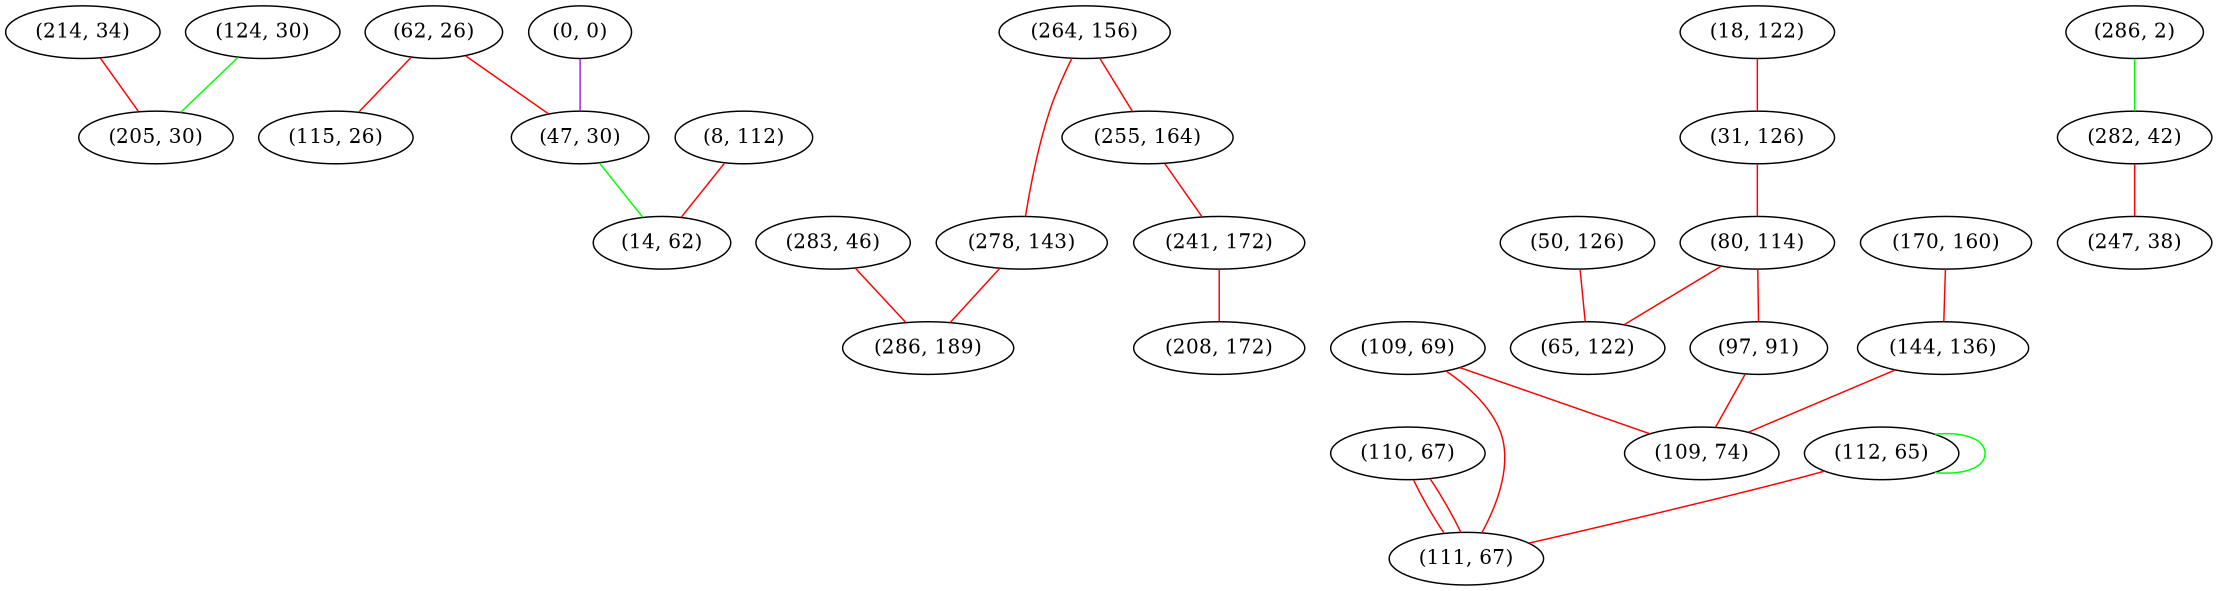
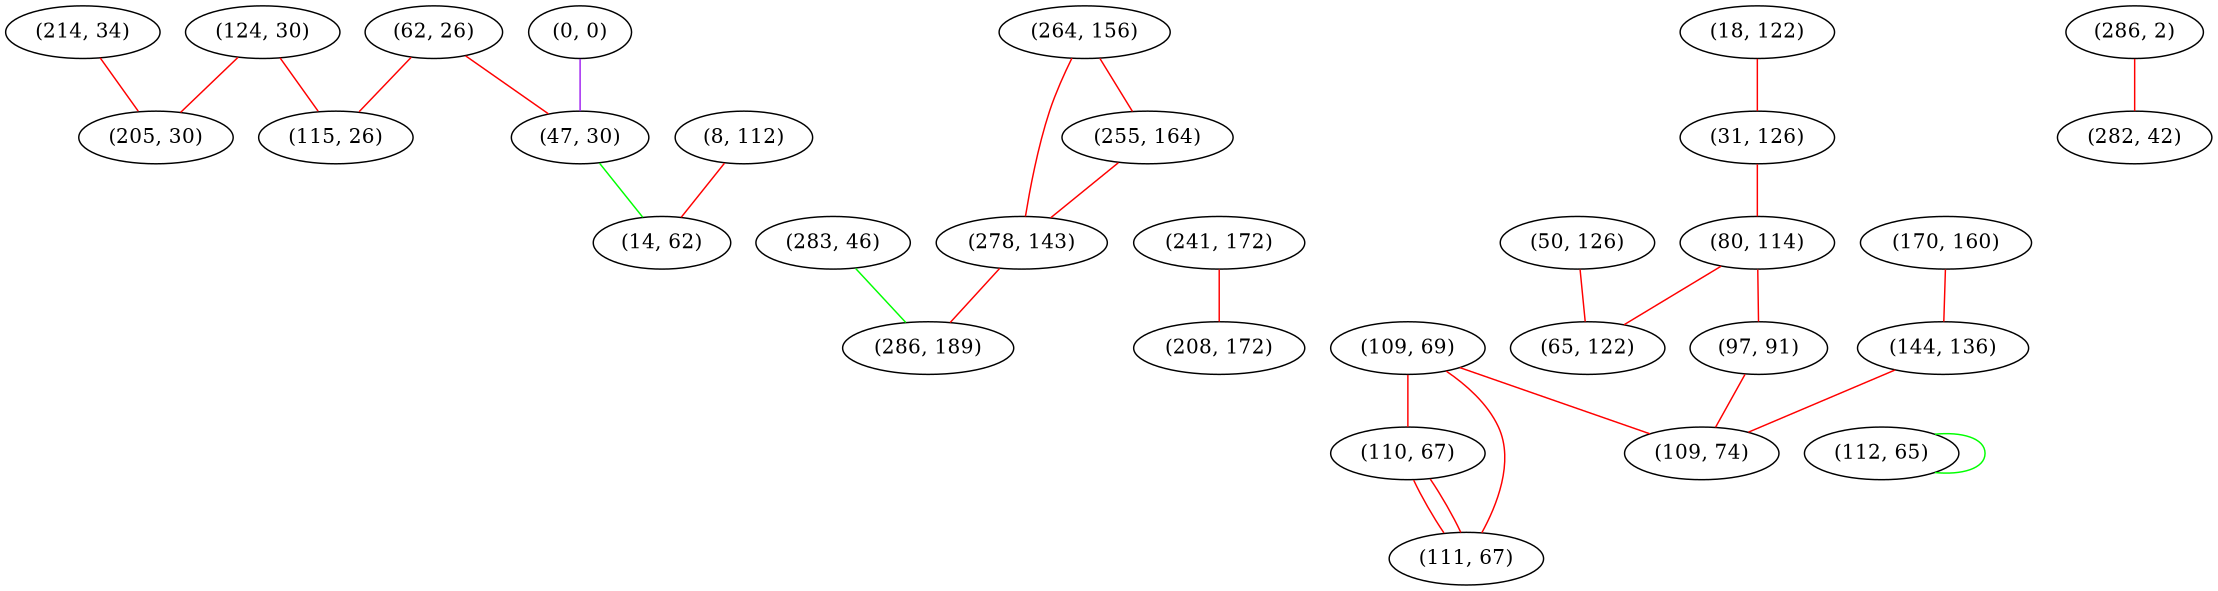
  graph {
    edge [color=red weight=1]
    "(214, 34)"
    "(205, 30)"
    "(124, 30)"
    "(115, 26)"
    n5 [label="(286, 189)"]
    "(283, 46)"
    "(109, 69)"
    "(110, 67)"
    "(111, 67)"
    "(109, 74)"
    "(112, 65)"
    "(264, 156)"
    "(255, 164)"
    "(278, 143)"
    "(241, 172)"
    "(8, 112)"
    "(14, 62)"
    "(18, 122)"
    "(31, 126)"
    "(80, 114)"
    "(65, 122)"
    n22 [label="(97, 91)"]
    "(62, 26)"
    "(47, 30)"
    "(170, 160)"
    "(144, 136)"
    "(50, 126)"
    "(0, 0)"
    "(208, 172)"
    "(286, 2)"
    "(282, 42)"
-   "(247, 38)"
    "(214, 34)" -- "(205, 30)"
-   "(124, 30)" -- "(205, 30)" [color=green]
-   "(283, 46)" -- n5
+   "(124, 30)" -- "(205, 30)"
+   "(124, 30)" -- "(115, 26)"
+   "(283, 46)" -- n5 [color=green]
+   "(109, 69)" -- "(110, 67)"
    "(109, 69)" -- "(111, 67)"
    "(109, 69)" -- "(109, 74)"
    "(110, 67)" -- "(111, 67)"
    "(110, 67)" -- "(111, 67)"
-   "(112, 65)" -- "(111, 67)"
    "(112, 65)" -- "(112, 65)" [color=green weight=2]
    "(264, 156)" -- "(255, 164)"
    "(264, 156)" -- "(278, 143)"
-   "(255, 164)" -- "(241, 172)"
+   "(255, 164)" -- "(278, 143)"
    "(278, 143)" -- n5
    "(241, 172)" -- "(208, 172)"
    "(8, 112)" -- "(14, 62)"
    "(18, 122)" -- "(31, 126)"
    "(31, 126)" -- "(80, 114)"
    "(80, 114)" -- "(65, 122)"
    "(80, 114)" -- n22
    n22 -- "(109, 74)"
    "(62, 26)" -- "(115, 26)"
    "(62, 26)" -- "(47, 30)"
    "(47, 30)" -- "(14, 62)" [color=green]
    "(170, 160)" -- "(144, 136)"
    "(144, 136)" -- "(109, 74)"
    "(50, 126)" -- "(65, 122)"
    "(0, 0)" -- "(47, 30)" [color=purple weight=4]
-   "(286, 2)" -- "(282, 42)" [color=green]
-   "(282, 42)" -- "(247, 38)"
+   "(286, 2)" -- "(282, 42)"
  }
